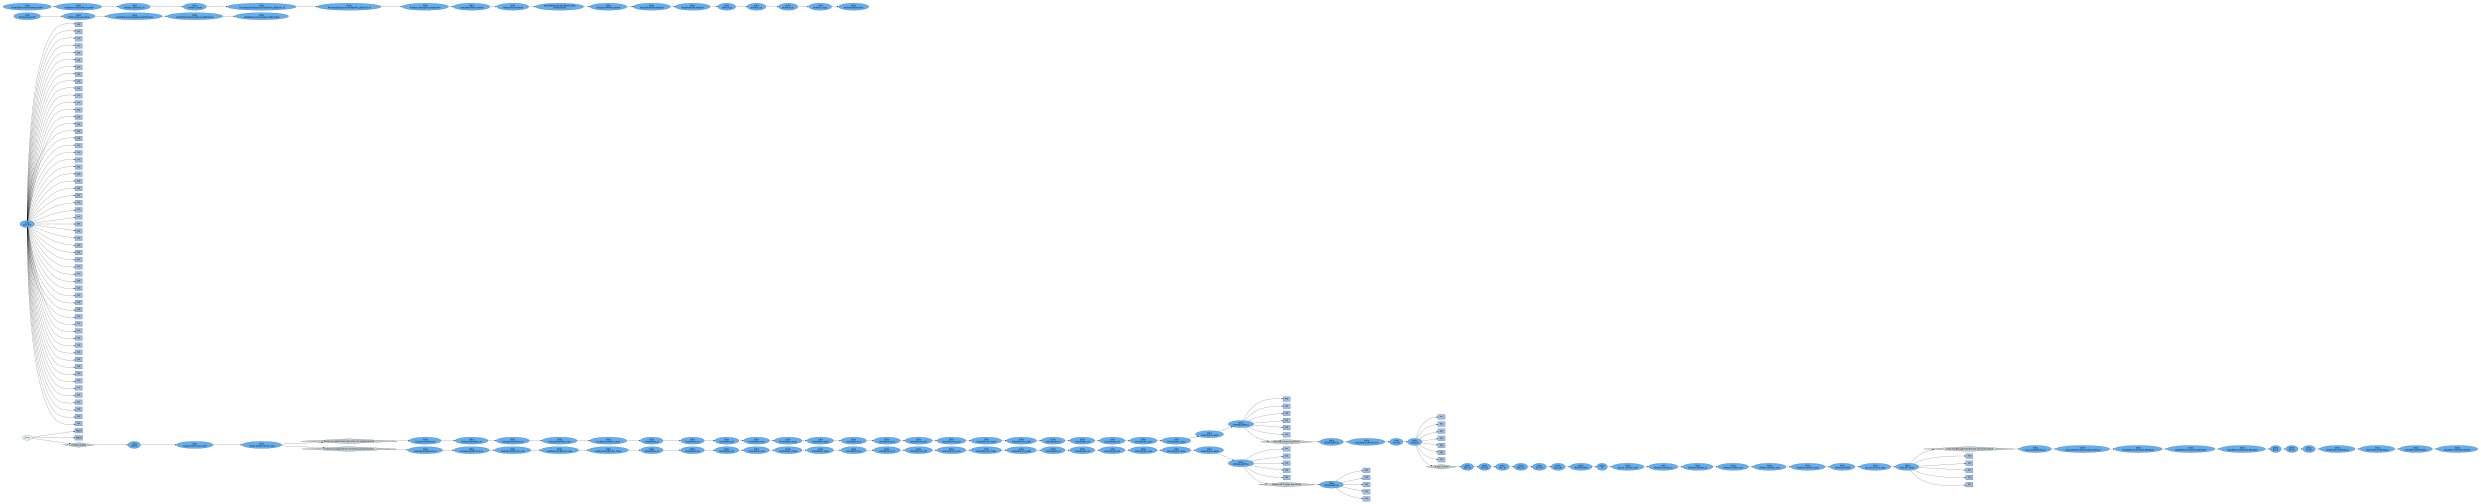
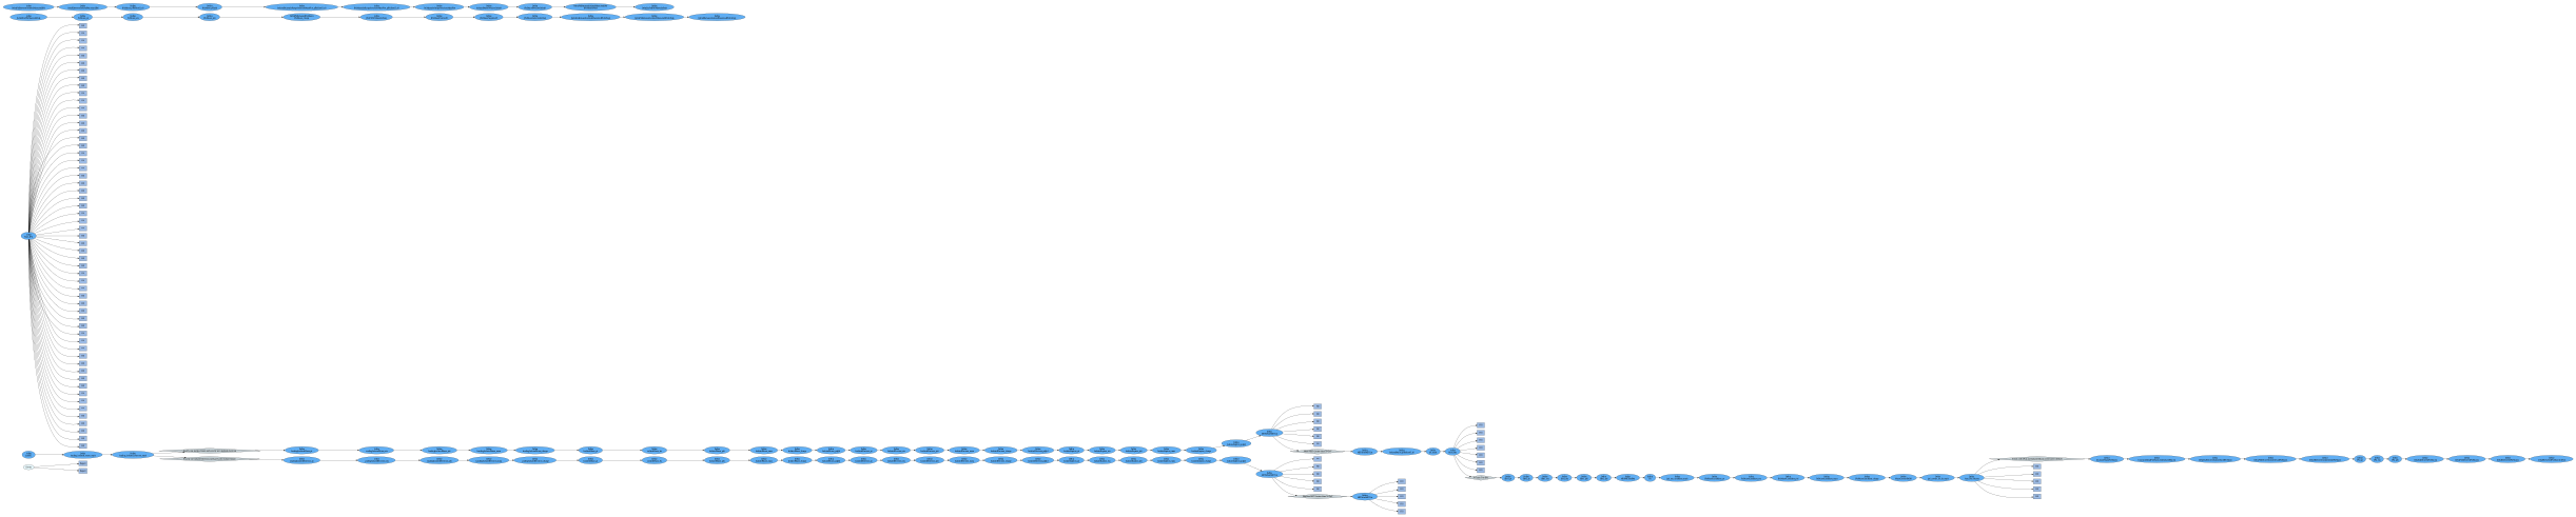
  digraph {
    fontname="PT Serif"
    rankdir=LR
    node [fillcolor="#60aef3" fontname="PT Serif" shape=oval style=filled]
    edge [fontname="PT Serif"]
    n1 [fillcolor="#9cbbe5" label=Report shape=box]
    n2 [fillcolor="#e8f8fc" label=Events]
    n3 [fillcolor="#9cbbe5" label=Report shape=box]
-   n4 [fillcolor="#c4cfd4" label=HLTLeptonTrigger shape=diamond]
    n5 [label="Define\nLumiXS"]
    n6 [fillcolor="#9cbbe5" label=Fill shape=box]
    n7 [label="Define\nMETBeforeMETCut"]
    n8 [fillcolor="#9cbbe5" label=Fill shape=box]
    n9 [fillcolor="#9cbbe5" label=Fill shape=box]
    n10 [fillcolor="#9cbbe5" label=Fill shape=box]
    n11 [fillcolor="#9cbbe5" label=Fill shape=box]
    n12 [fillcolor="#9cbbe5" label=Fill shape=box]
    n13 [fillcolor="#c4cfd4" label="Muon MET Greater than 30 GeV" shape=diamond]
    n14 [label="Define\nMETAfterMETCut"]
    n15 [label="Define\nIsolatedLepton_pdgid"]
    n16 [label="Define\nIsolatedLepton_charge"]
    n17 [label="Define\nIsolatedLepton_mass"]
    n18 [label="Define\nIsolatedLepton_phi"]
    n19 [label="Define\nIsolatedLepton_eta"]
    n20 [label="Define\nIsolatedLepton_pt"]
    n21 [label="Define\nIsolatedElectron_pdgId"]
    n22 [label="Define\nIsolatedElectron_charge"]
    n23 [label="Define\nIsolatedElectron_mass"]
    n24 [label="Define\nIsolatedElectron_phi"]
    n25 [label="Define\nIsolatedElectron_eta"]
    n26 [label="Define\nIsolatedElectron_pt"]
    n27 [label="Define\nIsolatedMuon_pdgId"]
    n28 [label="Define\nIsolatedMuon_charge"]
    n29 [label="Define\nIsolatedMuon_mass"]
    n30 [label="Define\nIsolatedMuon_phi"]
    n31 [label="Define\nIsolatedMuon_eta"]
    n32 [label="Define\nIsolatedMuon_pt"]
    n33 [label="Define\nLeadingIsolatedMuon_charge"]
    n34 [label="Define\nLeadingIsolatedMuon_mass"]
    n35 [label="Define\nLeadingIsolatedMuon_phi"]
    n36 [label="Define\nLeadingIsolatedMuon_eta"]
    n37 [label="Define\nLeadingIsolatedMuon_pt"]
    n38 [fillcolor="#c4cfd4" label="Exactly one isolated muon and exactly zero isolated electrons" shape=diamond]
    n39 [label="Define\nleading_isolated_electron_mask"]
    n40 [fillcolor="#c4cfd4" label="Exactly one isolated electron and exactly zero isolated muon" shape=diamond]
    n41 [label="Define\nLeadingIsolatedElectron_pt"]
    n42 [label="Define\nleading_isolated_muon_mask"]
    n43 [fillcolor="#9cbbe5" label=Fill shape=box]
    n44 [label="Define\nMETBeforeMETCut"]
    n45 [fillcolor="#9cbbe5" label=Fill shape=box]
    n46 [fillcolor="#9cbbe5" label=Fill shape=box]
    n47 [fillcolor="#9cbbe5" label=Fill shape=box]
    n48 [fillcolor="#9cbbe5" label=Fill shape=box]
    n49 [fillcolor="#c4cfd4" label="Electron MET Greater than 30 GeV" shape=diamond]
    n50 [label="Define\nMETAfterMETCut"]
    n51 [label="Define\nIsolatedLepton_pdgid"]
    n52 [label="Define\nIsolatedLepton_charge"]
    n53 [label="Define\nIsolatedLepton_mass"]
    n54 [label="Define\nIsolatedLepton_phi"]
    n55 [label="Define\nIsolatedLepton_eta"]
    n56 [label="Define\nIsolatedLepton_pt"]
    n57 [label="Define\nIsolatedElectron_pdgId"]
    n58 [label="Define\nIsolatedElectron_charge"]
    n59 [label="Define\nIsolatedElectron_mass"]
    n60 [label="Define\nIsolatedElectron_phi"]
    n61 [label="Define\nIsolatedElectron_eta"]
    n62 [label="Define\nIsolatedElectron_pt"]
    n63 [label="Define\nIsolatedMuon_pdgId"]
    n64 [label="Define\nIsolatedMuon_charge"]
    n65 [label="Define\nIsolatedMuon_mass"]
    n66 [label="Define\nIsolatedMuon_phi"]
    n67 [label="Define\nIsolatedMuon_eta"]
    n68 [label="Define\nIsolatedMuon_pt"]
    n69 [label="Define\nLeadingIsolatedElectron_charge"]
    n70 [label="Define\nLeadingIsolatedElectron_mass"]
    n71 [label="Define\nLeadingIsolatedElectron_phi"]
    n72 [label="Define\nLeadingIsolatedElectron_eta"]
    n73 [fillcolor="#9cbbe5" label=Fill shape=box]
    n74 [label="Define\nNum_Jets"]
    n75 [fillcolor="#9cbbe5" label=Fill shape=box]
    n76 [fillcolor="#9cbbe5" label=Fill shape=box]
    n77 [fillcolor="#9cbbe5" label=Fill shape=box]
    n78 [fillcolor="#9cbbe5" label=Fill shape=box]
    n79 [fillcolor="#9cbbe5" label=Fill shape=box]
    n80 [fillcolor="#9cbbe5" label=Fill shape=box]
    n81 [fillcolor="#c4cfd4" label="At Least Two Jets" shape=diamond]
    n82 [label="Define\nSJet1_pt"]
    n83 [label="Define\njet_mask"]
    n84 [label="Define\nIsolatedMuon_pfRelIso03_all"]
    n85 [fillcolor="#9cbbe5" label=Fill shape=box]
    n86 [fillcolor="#9cbbe5" label=Fill shape=box]
    n87 [fillcolor="#9cbbe5" label=Fill shape=box]
    n88 [fillcolor="#9cbbe5" label=Fill shape=box]
    n89 [fillcolor="#9cbbe5" label=Fill shape=box]
    n90 [fillcolor="#9cbbe5" label=Fill shape=box]
    n91 [label="Define\nNum_JPsi"]
    n92 [fillcolor="#9cbbe5" label=Fill shape=box]
    n93 [fillcolor="#9cbbe5" label=Fill shape=box]
    n94 [fillcolor="#9cbbe5" label=Fill shape=box]
    n95 [fillcolor="#9cbbe5" label=Fill shape=box]
    n96 [fillcolor="#9cbbe5" label=Fill shape=box]
    n97 [fillcolor="#9cbbe5" label=Fill shape=box]
    n98 [fillcolor="#9cbbe5" label=Fill shape=box]
    n99 [fillcolor="#9cbbe5" label=Fill shape=box]
    n100 [fillcolor="#9cbbe5" label=Fill shape=box]
    n101 [fillcolor="#9cbbe5" label=Fill shape=box]
    n102 [fillcolor="#9cbbe5" label=Fill shape=box]
    n103 [fillcolor="#9cbbe5" label=Fill shape=box]
    n104 [fillcolor="#9cbbe5" label=Fill shape=box]
    n105 [fillcolor="#9cbbe5" label=Fill shape=box]
    n106 [fillcolor="#9cbbe5" label=Fill shape=box]
    n107 [fillcolor="#9cbbe5" label=Fill shape=box]
    n108 [fillcolor="#9cbbe5" label=Fill shape=box]
    n109 [fillcolor="#9cbbe5" label=Fill shape=box]
    n110 [fillcolor="#9cbbe5" label=Fill shape=box]
    n111 [fillcolor="#9cbbe5" label=Fill shape=box]
    n112 [fillcolor="#9cbbe5" label=Fill shape=box]
    n113 [fillcolor="#9cbbe5" label=Fill shape=box]
    n114 [fillcolor="#9cbbe5" label=Fill shape=box]
    n115 [fillcolor="#9cbbe5" label=Fill shape=box]
    n116 [fillcolor="#9cbbe5" label=Fill shape=box]
    n117 [fillcolor="#9cbbe5" label=Fill shape=box]
    n118 [fillcolor="#9cbbe5" label=Fill shape=box]
    n119 [fillcolor="#9cbbe5" label=Fill shape=box]
    n120 [fillcolor="#9cbbe5" label=Fill shape=box]
    n121 [fillcolor="#9cbbe5" label=Fill shape=box]
    n122 [fillcolor="#9cbbe5" label=Fill shape=box]
    n123 [fillcolor="#9cbbe5" label=Fill shape=box]
    n124 [fillcolor="#9cbbe5" label=Fill shape=box]
    n125 [fillcolor="#9cbbe5" label=Fill shape=box]
    n126 [fillcolor="#9cbbe5" label=Fill shape=box]
    n127 [fillcolor="#9cbbe5" label=Fill shape=box]
    n128 [fillcolor="#9cbbe5" label=Fill shape=box]
    n129 [fillcolor="#9cbbe5" label=Fill shape=box]
    n130 [fillcolor="#9cbbe5" label=Fill shape=box]
    n131 [fillcolor="#9cbbe5" label=Fill shape=box]
    n132 [fillcolor="#9cbbe5" label=Fill shape=box]
    n133 [fillcolor="#9cbbe5" label=Fill shape=box]
    n134 [fillcolor="#9cbbe5" label=Fill shape=box]
    n135 [fillcolor="#9cbbe5" label=Fill shape=box]
    n136 [fillcolor="#9cbbe5" label=Fill shape=box]
    n137 [fillcolor="#9cbbe5" label=Fill shape=box]
    n138 [fillcolor="#9cbbe5" label=Fill shape=box]
    n139 [fillcolor="#9cbbe5" label=Fill shape=box]
    n140 [fillcolor="#9cbbe5" label=Fill shape=box]
    n141 [fillcolor="#9cbbe5" label=Fill shape=box]
    n142 [fillcolor="#9cbbe5" label=Fill shape=box]
    n143 [fillcolor="#9cbbe5" label=Fill shape=box]
    n144 [fillcolor="#9cbbe5" label=Fill shape=box]
    n145 [fillcolor="#9cbbe5" label=Fill shape=box]
    n146 [fillcolor="#9cbbe5" label=Fill shape=box]
    n147 [fillcolor="#9cbbe5" label=Fill shape=box]
    n148 [label="Define\nDeltaRBetweenIsolatedMuonAndJPsiInPeak"]
    n149 [label="Define\nDeltaPhiBetweenIsolatedMuonAndJPsiInPeak"]
    n150 [label="Define\nDeltaEtaBetweenIsolatedMuonAndJPsiInPeak"]
    n151 [label="Define\nJPsiMuonIsolationInPeak"]
    n152 [label="Define\nJPsiMuonNegativePt"]
+   n153 [label="Define\nJPsiMuonPositivePt"]
    n154 [label="Define\nJPsiPtWithMuonInPeak"]
-   n155 [label="Define\nJPsiMuon_charge"]
+   n155 [label="DeltaPhiBetweenJPsiMuons\nJPsiMuon_charge"]
    n156 [label="Define\nJPsiMuon_phi"]
    n157 [label="Define\nJPsiMuon_eta"]
    n158 [label="Define\nJPsiMuon_pt"]
    n159 [label="Define\nDeltaRForJPsiMuonsInPeak"]
-   n160 [label="Define\nDeltaPhiForJPsiMuonsInPeak"]
    n161 [label="Define\nDeltaEtaForJPsiMuonsInPeak"]
    n162 [label="DeltaPhiBetweenIsolatedMuonAndJPsi\nJPsiMassInPeak"]
    n163 [label="Define\nJPsiMuonPtAtLowDeltaR"]
    n164 [label="Define\nIsolatedMuonPtAtLowDeltaR"]
    n165 [label="Define\nJPsiMassesInRangeInvariantMassPlot"]
    n166 [label="Define\nJPsiMuonsInRangeInvariantMassPlot_pfRelIso03_all"]
    n167 [label="Define\nIsolatedMuonsInRangeInvariantMassPlot_pfRelIso03_all"]
    n168 [label="Define\nJPsiMuon_pfIsoid"]
    n169 [label="Define\nJPsiMuon_pfRelIso03_all"]
    n170 [label="Define\nDeltaRBetweenIsolatedMuonAndJPsi"]
    n171 [label="Define\nDeltaPhiBetweenIsolatedMuonAndJPsi"]
    n172 [label="Define\nDeltaRBetweenJPsiMuonsInPeak"]
    n173 [label="Define\nDeltaRBetweenJPsiMuons"]
    n174 [label="Define\nDeltaPhiBetweenJPsiMuons"]
    n175 [label="Define\nDeltaEtaBetweenJPsiMuons"]
    n176 [label="Define\nJPsi_phi"]
    n177 [label="Define\nJPsi_eta"]
    n178 [label="Define\nJPsi_pt"]
    n179 [label="Define\nDeltaRBetweenIsolatedAndJPsiMuon"]
    n180 [label="Define\nDeltaPhiBetweenIsolatedAndJPsiMuon"]
    n181 [label="Define\nDeltaEtaBetweenIsolatedAndJPsiMuon"]
    n182 [label="Define\nInvariantMassJPsiMuonsAndIsolatedMuons"]
    n183 [label="Define\nInvariantMassJPsiMuons"]
    n184 [fillcolor="#c4cfd4" label="Events with JPsis and Isolated Muons with Correct DeltaR" shape=diamond]
    n185 [label="Define\nNum_JPsi_Muons"]
    n186 [fillcolor="#9cbbe5" label=Fill shape=box]
    n187 [fillcolor="#9cbbe5" label=Fill shape=box]
    n188 [fillcolor="#9cbbe5" label=Fill shape=box]
    n189 [fillcolor="#9cbbe5" label=Fill shape=box]
    n190 [fillcolor="#9cbbe5" label=Fill shape=box]
    n191 [label="Define\njpsi_correct_im_dr_mask"]
    n192 [label="Define\nMuonCorrectIMDR"]
    n193 [label="Define\nJPsiMuonCandidate_charge"]
    n194 [label="Define\nJPsiMuonCandidate_mass"]
    n195 [label="Define\nJPsiMuonCandidate_phi"]
    n196 [label="Define\nJPsiMuonCandidate_eta"]
    n197 [label="Define\nJPsiMuonCandidate_pt"]
    n198 [label="Define\njpsi_mu_candidate_mask"]
    n199 [label="Define\nHt"]
    n200 [label="Define\nMTofMETandMu"]
    n201 [label="Define\nSJet2_phi"]
    n202 [label="Define\nSJet1_phi"]
    n203 [label="Define\nSJet2_eta"]
    n204 [label="Define\nSJet1_eta"]
    n205 [label="Define\nSJet2_pt"]
    n2 -> n1
    n2 -> n3
-   n2 -> n4
-   n4 -> n5
    n5 -> n42
    n7 -> n6
    n7 -> n8
    n7 -> n9
    n7 -> n10
    n7 -> n11
    n7 -> n12
    n7 -> n13
    n13 -> n14
    n14 -> n84
    n15 -> n7
    n16 -> n15
    n17 -> n16
    n18 -> n17
    n19 -> n18
    n20 -> n19
    n21 -> n20
    n22 -> n21
    n23 -> n22
    n24 -> n23
    n25 -> n24
    n26 -> n25
    n27 -> n26
    n28 -> n27
    n29 -> n28
    n30 -> n29
    n31 -> n30
    n32 -> n31
    n33 -> n32
    n34 -> n33
    n35 -> n34
    n36 -> n35
    n37 -> n36
    n38 -> n37
    n39 -> n38
    n39 -> n40
    n40 -> n41
    n41 -> n72
    n42 -> n39
    n44 -> n43
    n44 -> n45
    n44 -> n46
    n44 -> n47
    n44 -> n48
    n44 -> n49
    n49 -> n50
    n50 -> n85
    n50 -> n86
    n50 -> n87
    n50 -> n88
    n50 -> n89
    n51 -> n44
    n52 -> n51
    n53 -> n52
    n54 -> n53
    n55 -> n54
    n56 -> n55
    n57 -> n56
    n58 -> n57
    n59 -> n58
    n60 -> n59
    n61 -> n60
    n62 -> n61
    n63 -> n62
    n64 -> n63
    n65 -> n64
    n66 -> n65
    n67 -> n66
    n68 -> n67
    n69 -> n68
    n70 -> n69
    n71 -> n70
    n72 -> n71
    n74 -> n73
    n74 -> n75
    n74 -> n76
    n74 -> n77
    n74 -> n78
    n74 -> n79
    n74 -> n80
    n74 -> n81
    n81 -> n82
    n82 -> n205
    n83 -> n74
    n84 -> n83
    n91 -> n90
    n91 -> n92
    n91 -> n93
    n91 -> n94
    n91 -> n95
    n91 -> n96
    n91 -> n97
    n91 -> n98
    n91 -> n99
    n91 -> n100
    n91 -> n101
    n91 -> n102
    n91 -> n103
    n91 -> n104
    n91 -> n105
    n91 -> n106
    n91 -> n107
    n91 -> n108
    n91 -> n109
    n91 -> n110
    n91 -> n111
    n91 -> n112
    n91 -> n113
    n91 -> n114
    n91 -> n115
    n91 -> n116
    n91 -> n117
    n91 -> n118
    n91 -> n119
    n91 -> n120
    n91 -> n121
    n91 -> n122
    n91 -> n123
    n91 -> n124
    n91 -> n125
    n91 -> n126
    n91 -> n127
    n91 -> n128
    n91 -> n129
    n91 -> n130
    n91 -> n131
    n91 -> n132
    n91 -> n133
    n91 -> n134
    n91 -> n135
    n91 -> n136
    n91 -> n137
    n91 -> n138
    n91 -> n139
    n91 -> n140
    n91 -> n141
    n91 -> n142
    n91 -> n143
    n91 -> n144
    n91 -> n145
    n91 -> n146
    n91 -> n147
    n149 -> n148
    n150 -> n149
    n151 -> n150
    n152 -> n151
+   n153 -> n152
+   n154 -> n153
    n155 -> n154
    n156 -> n155
    n157 -> n156
    n158 -> n157
    n159 -> n158
-   n160 -> n159
-   n161 -> n160
    n162 -> n161
    n163 -> n162
    n164 -> n163
    n165 -> n164
    n166 -> n165
    n167 -> n166
    n168 -> n167
    n169 -> n168
    n170 -> n169
    n171 -> n170
    n173 -> n172
    n174 -> n173
    n175 -> n174
    n176 -> n175
    n177 -> n176
    n178 -> n177
    n179 -> n178
    n180 -> n179
    n181 -> n180
    n182 -> n181
    n183 -> n182
    n184 -> n183
    n185 -> n184
    n185 -> n186
    n185 -> n187
    n185 -> n188
    n185 -> n189
    n185 -> n190
    n191 -> n185
    n192 -> n191
    n193 -> n192
    n194 -> n193
    n195 -> n194
    n196 -> n195
    n197 -> n196
    n198 -> n197
    n199 -> n198
    n200 -> n199
    n201 -> n200
    n202 -> n201
    n203 -> n202
    n204 -> n203
    n205 -> n204
  }
